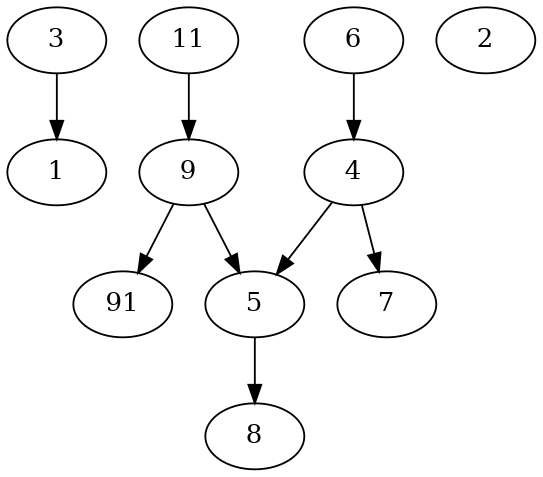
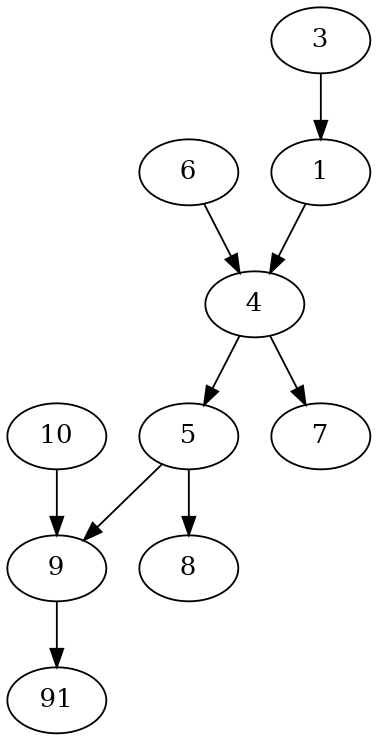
  digraph {
    node [alpha=0.07]
    1 [alpha=0.08 expect_size=19635953933585780]
    4 [expect_size=47606223200781]
    3 [alpha=0.01 expect_size=446432788069590]
    5 [alpha=0.15 expect_size=11043912495102370]
    7 [expect_size=89867747660800]
    8 [alpha=0.11 expect_size=425581764180145]
    9 [alpha=0.13 expect_size=66707015585497088]
    6 [alpha=0.03 expect_size=9990966345728000]
-   2 [alpha=0.01 expect_size=941698324409352192]
    n10 [alpha=0.00 expect_size=8881876059829098 label=91]
-   10 [alpha=0.11 expect_size=3835647803850227712 label=11]
+   10 [alpha=0.11 expect_size=3835647803850227712]
+   1 -> 4
    4 -> 5
    4 -> 7
    3 -> 1
    5 -> 8
-   9 -> 5
+   5 -> 9
    9 -> n10
    6 -> 4
    10 -> 9
  }
